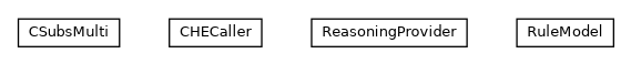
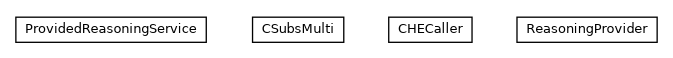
  digraph {
    nodesep=0.25
    ranksep=0.5
    node [fontcolor=black fontname=Helvetica fontsize=10.0 shape=plaintext]
+   n1 [label=<<table title="org.universAAL.context.reasoner.ProvidedReasoningService" border="0" cellborder="1" cellspacing="0" cellpadding="2" port="p" href="./ProvidedReasoningService.html"> 		<tr><td><table border="0" cellspacing="0" cellpadding="1"> <tr><td align="center" balign="center"> ProvidedReasoningService </td></tr> 		</table></td></tr> 		</table>>]
    n2 [label=<<table title="org.universAAL.context.reasoner.CSubsMulti" border="0" cellborder="1" cellspacing="0" cellpadding="2" port="p" href="./CSubsMulti.html"> 		<tr><td><table border="0" cellspacing="0" cellpadding="1"> <tr><td align="center" balign="center"> CSubsMulti </td></tr> 		</table></td></tr> 		</table>>]
    n3 [label=<<table title="org.universAAL.context.reasoner.CHECaller" border="0" cellborder="1" cellspacing="0" cellpadding="2" port="p" href="./CHECaller.html"> 		<tr><td><table border="0" cellspacing="0" cellpadding="1"> <tr><td align="center" balign="center"> CHECaller </td></tr> 		</table></td></tr> 		</table>>]
    n4 [label=<<table title="org.universAAL.context.reasoner.ReasoningProvider" border="0" cellborder="1" cellspacing="0" cellpadding="2" port="p" href="./ReasoningProvider.html"> 		<tr><td><table border="0" cellspacing="0" cellpadding="1"> <tr><td align="center" balign="center"> ReasoningProvider </td></tr> 		</table></td></tr> 		</table>>]
-   n5 [label=<<table title="org.universAAL.context.reasoner.RuleModel" border="0" cellborder="1" cellspacing="0" cellpadding="2" port="p" href="./RuleModel.html"> 		<tr><td><table border="0" cellspacing="0" cellpadding="1"> <tr><td align="center" balign="center"> RuleModel </td></tr> 		</table></td></tr> 		</table>>]
  }
